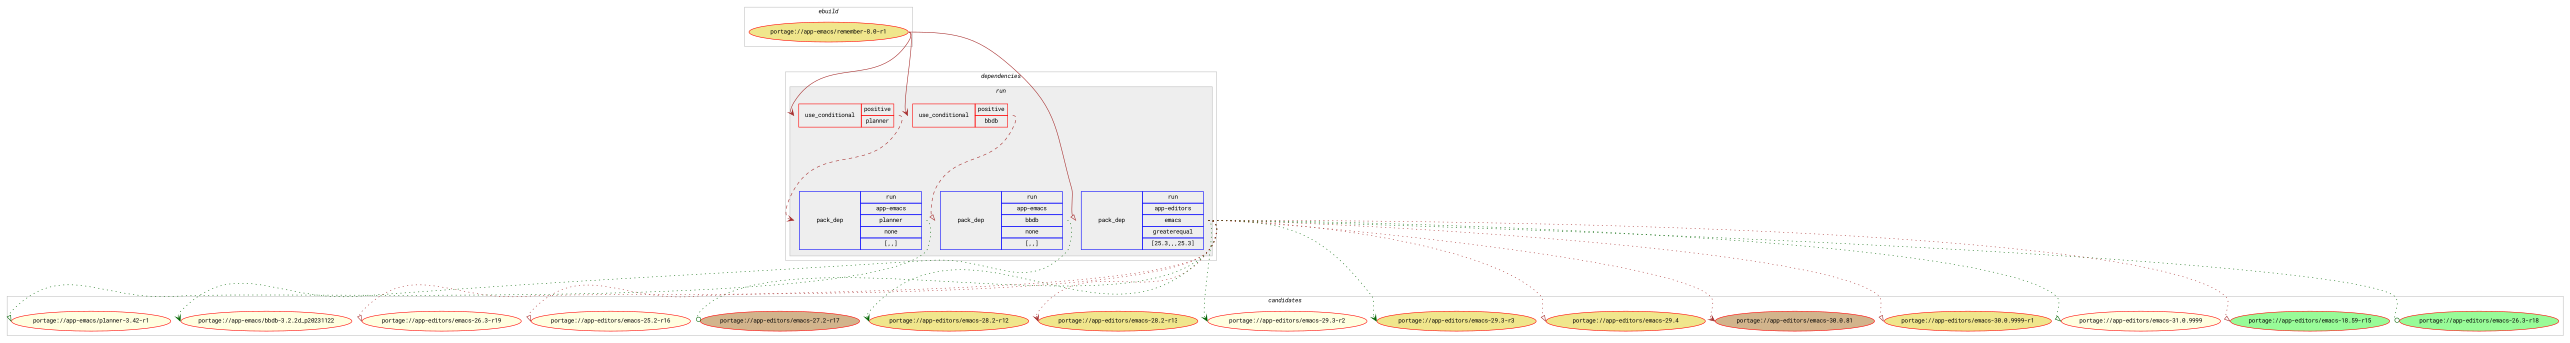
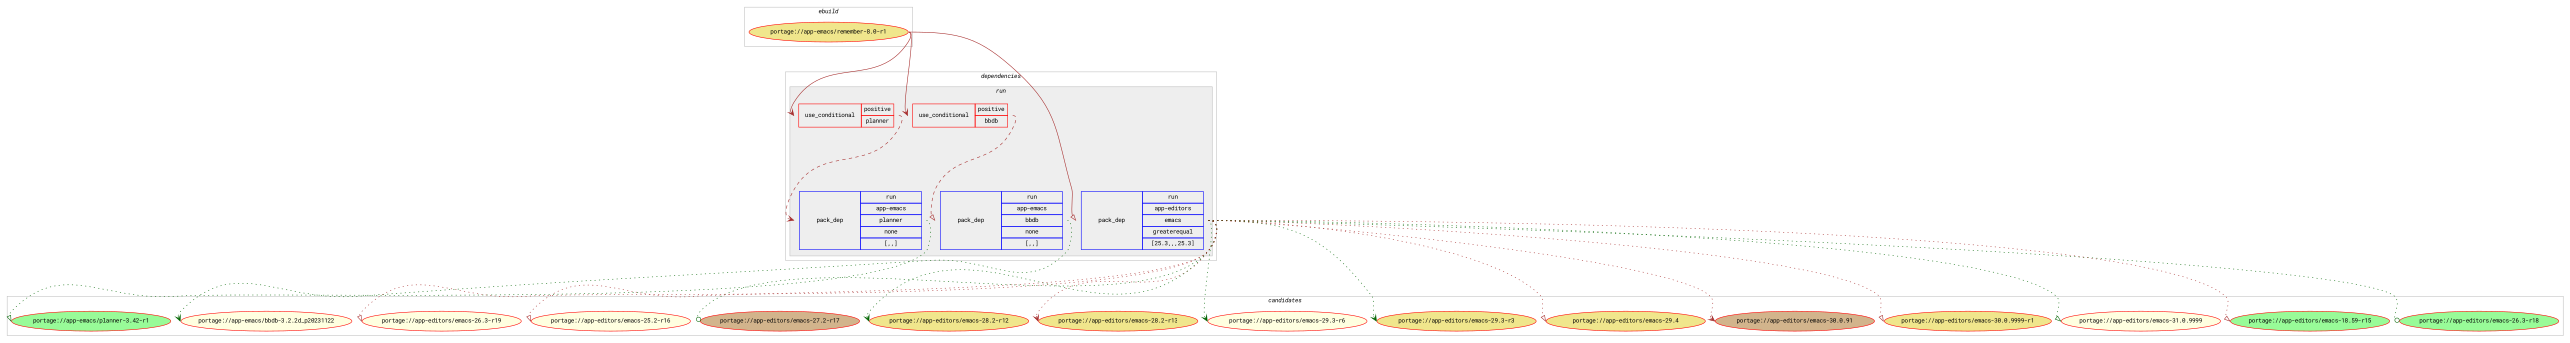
  digraph {
    compound=true
    concentrate=true
    fontname="Roboto Mono"
    fontsize=10
    newrank=true
    rankdir=TB
    ranksep=1.5
    node [color=red fillcolor=khaki fontname="Roboto Mono" fontsize=10 style=filled]
    edge [arrowhead=vee color=brown fontname="Roboto Mono" headport=w style=dotted tailport=e weight=100]
    n1 [label="portage://app-emacs/remember-8.0-r1" width=4]
    n2 [color=blue label=<<TABLE BORDER="0" CELLBORDER="1" CELLSPACING="0" CELLPADDING="4" WIDTH="220"><TR><TD ROWSPAN="6" CELLPADDING="30">pack_dep</TD></TR><TR><TD WIDTH="110">run</TD></TR><TR><TD>app-emacs</TD></TR><TR><TD>bbdb</TD></TR><TR><TD>none</TD></TR><TR><TD>[,,]</TD></TR></TABLE>> shape=none fillcolor="" style=""]
    n3 [label=<<TABLE BORDER="0" CELLBORDER="1" CELLSPACING="0" CELLPADDING="4"><TR><TD ROWSPAN="3" CELLPADDING="10">use_conditional</TD></TR><TR><TD>positive</TD></TR><TR><TD>bbdb</TD></TR></TABLE>> shape=none fillcolor="" style=""]
    n4 [color=blue label=<<TABLE BORDER="0" CELLBORDER="1" CELLSPACING="0" CELLPADDING="4" WIDTH="220"><TR><TD ROWSPAN="6" CELLPADDING="30">pack_dep</TD></TR><TR><TD WIDTH="110">run</TD></TR><TR><TD>app-emacs</TD></TR><TR><TD>planner</TD></TR><TR><TD>none</TD></TR><TR><TD>[,,]</TD></TR></TABLE>> shape=none fillcolor="" style=""]
    n5 [label=<<TABLE BORDER="0" CELLBORDER="1" CELLSPACING="0" CELLPADDING="4"><TR><TD ROWSPAN="3" CELLPADDING="10">use_conditional</TD></TR><TR><TD>positive</TD></TR><TR><TD>planner</TD></TR></TABLE>> shape=none fillcolor="" style=""]
    n6 [color=blue label=<<TABLE BORDER="0" CELLBORDER="1" CELLSPACING="0" CELLPADDING="4" WIDTH="220"><TR><TD ROWSPAN="6" CELLPADDING="30">pack_dep</TD></TR><TR><TD WIDTH="110">run</TD></TR><TR><TD>app-editors</TD></TR><TR><TD>emacs</TD></TR><TR><TD>greaterequal</TD></TR><TR><TD>[25.3,,,25.3]</TD></TR></TABLE>> shape=none fillcolor="" style=""]
    n7 [fillcolor=lightyellow label="portage://app-emacs/bbdb-3.2.2d_p20231122" width=4]
-   n8 [fillcolor=lightyellow label="portage://app-emacs/planner-3.42-r1" width=4]
+   n8 [fillcolor=palegreen label="portage://app-emacs/planner-3.42-r1" width=4]
    n9 [fillcolor=lightyellow label="portage://app-editors/emacs-31.0.9999" width=4]
    n10 [label="portage://app-editors/emacs-30.0.9999-r1" width=4]
-   n11 [fillcolor=tan label="portage://app-editors/emacs-30.0.81" width=4]
+   n11 [fillcolor=tan label="portage://app-editors/emacs-30.0.91" width=4]
    n12 [label="portage://app-editors/emacs-29.4" width=4]
    n13 [label="portage://app-editors/emacs-29.3-r3" width=4]
-   n14 [fillcolor=lightyellow label="portage://app-editors/emacs-29.3-r2" width=4]
+   n14 [fillcolor=lightyellow label="portage://app-editors/emacs-29.3-r6" width=4]
    n15 [label="portage://app-editors/emacs-28.2-r13" width=4]
    n16 [label="portage://app-editors/emacs-28.2-r12" width=4]
    n17 [fillcolor=tan label="portage://app-editors/emacs-27.2-r17" width=4]
    n18 [fillcolor=lightyellow label="portage://app-editors/emacs-25.2-r16" width=4]
    n19 [fillcolor=lightyellow label="portage://app-editors/emacs-26.3-r19" width=4]
    n20 [fillcolor=palegreen label="portage://app-editors/emacs-26.3-r18" width=4]
    n21 [fillcolor=palegreen label="portage://app-editors/emacs-18.59-r15" width=4]
    subgraph cluster_1 {
      color=gray
      label=<<i>ebuild</i>>
      n1
    }
    subgraph cluster_2 {
      color=gray
      label=<<i>dependencies</i>>
      subgraph cluster_3 {
        color=gray
        fillcolor="#eeeeee"
        label=<<i>compile</i>>
        style=filled
      }
      subgraph cluster_4 {
        color=gray
        fillcolor="#eeeeee"
        label=<<i>compile and run</i>>
        style=filled
      }
      subgraph cluster_5 {
        color=gray
        fillcolor="#eeeeee"
        label=<<i>run</i>>
        style=filled
        subgraph sub_6 {
          color=gray
          fillcolor="#eeeeee"
          label=<<i>run</i>>
          style=filled
          n5
          subgraph sub_7 {
            color=gray
            fillcolor="#eeeeee"
            label=<<i>run</i>>
            style=filled
            n4
          }
        }
        subgraph sub_8 {
          color=gray
          fillcolor="#eeeeee"
          label=<<i>run</i>>
          style=filled
          n3
          subgraph sub_9 {
            color=gray
            fillcolor="#eeeeee"
            label=<<i>run</i>>
            style=filled
            n2
          }
        }
        subgraph sub_10 {
          color=gray
          fillcolor="#eeeeee"
          label=<<i>run</i>>
          style=filled
          n6
        }
      }
    }
    subgraph cluster_11 {
      color=gray
      label=<<i>candidates</i>>
      rank=same
      subgraph sub_12 {
        color=black
        label=<<i>candidates</i>>
        nodesep=1
        rank=same
        n7
      }
      subgraph sub_13 {
        color=black
        label=<<i>candidates</i>>
        nodesep=1
        rank=same
        n8
      }
      subgraph sub_14 {
        color=black
        label=<<i>candidates</i>>
        nodesep=1
        rank=same
        n9
        n10
        n11
        n12
        n13
        n14
        n15
        n16
        n17
        n18
        n19
        n20
        n21
      }
    }
    n1 -> n3 [style=solid weight=20]
    n1 -> n5 [style=solid weight=20]
    n1 -> n6 [arrowhead=onormal style=solid weight=20]
    n2 -> n7 [color=darkgreen]
    n3 -> n2 [arrowhead=onormal style=dashed weight=20]
    n4 -> n8 [arrowhead=onormal color=darkgreen]
    n5 -> n4 [style=dashed weight=20]
    n6 -> n9 [arrowhead=onormal color=darkgreen]
    n6 -> n10 [arrowhead=onormal]
    n6 -> n11
    n6 -> n12 [arrowhead=onormal]
    n6 -> n13 [color=darkgreen]
    n6 -> n14 [color=darkgreen]
    n6 -> n15
    n6 -> n16 [color=darkgreen]
    n6 -> n17 [arrowhead=odot color=darkgreen]
    n6 -> n18 [arrowhead=onormal]
    n6 -> n19 [arrowhead=onormal]
    n6 -> n20 [arrowhead=odot color=darkgreen]
    n6 -> n21 [arrowhead=onormal]
  }
